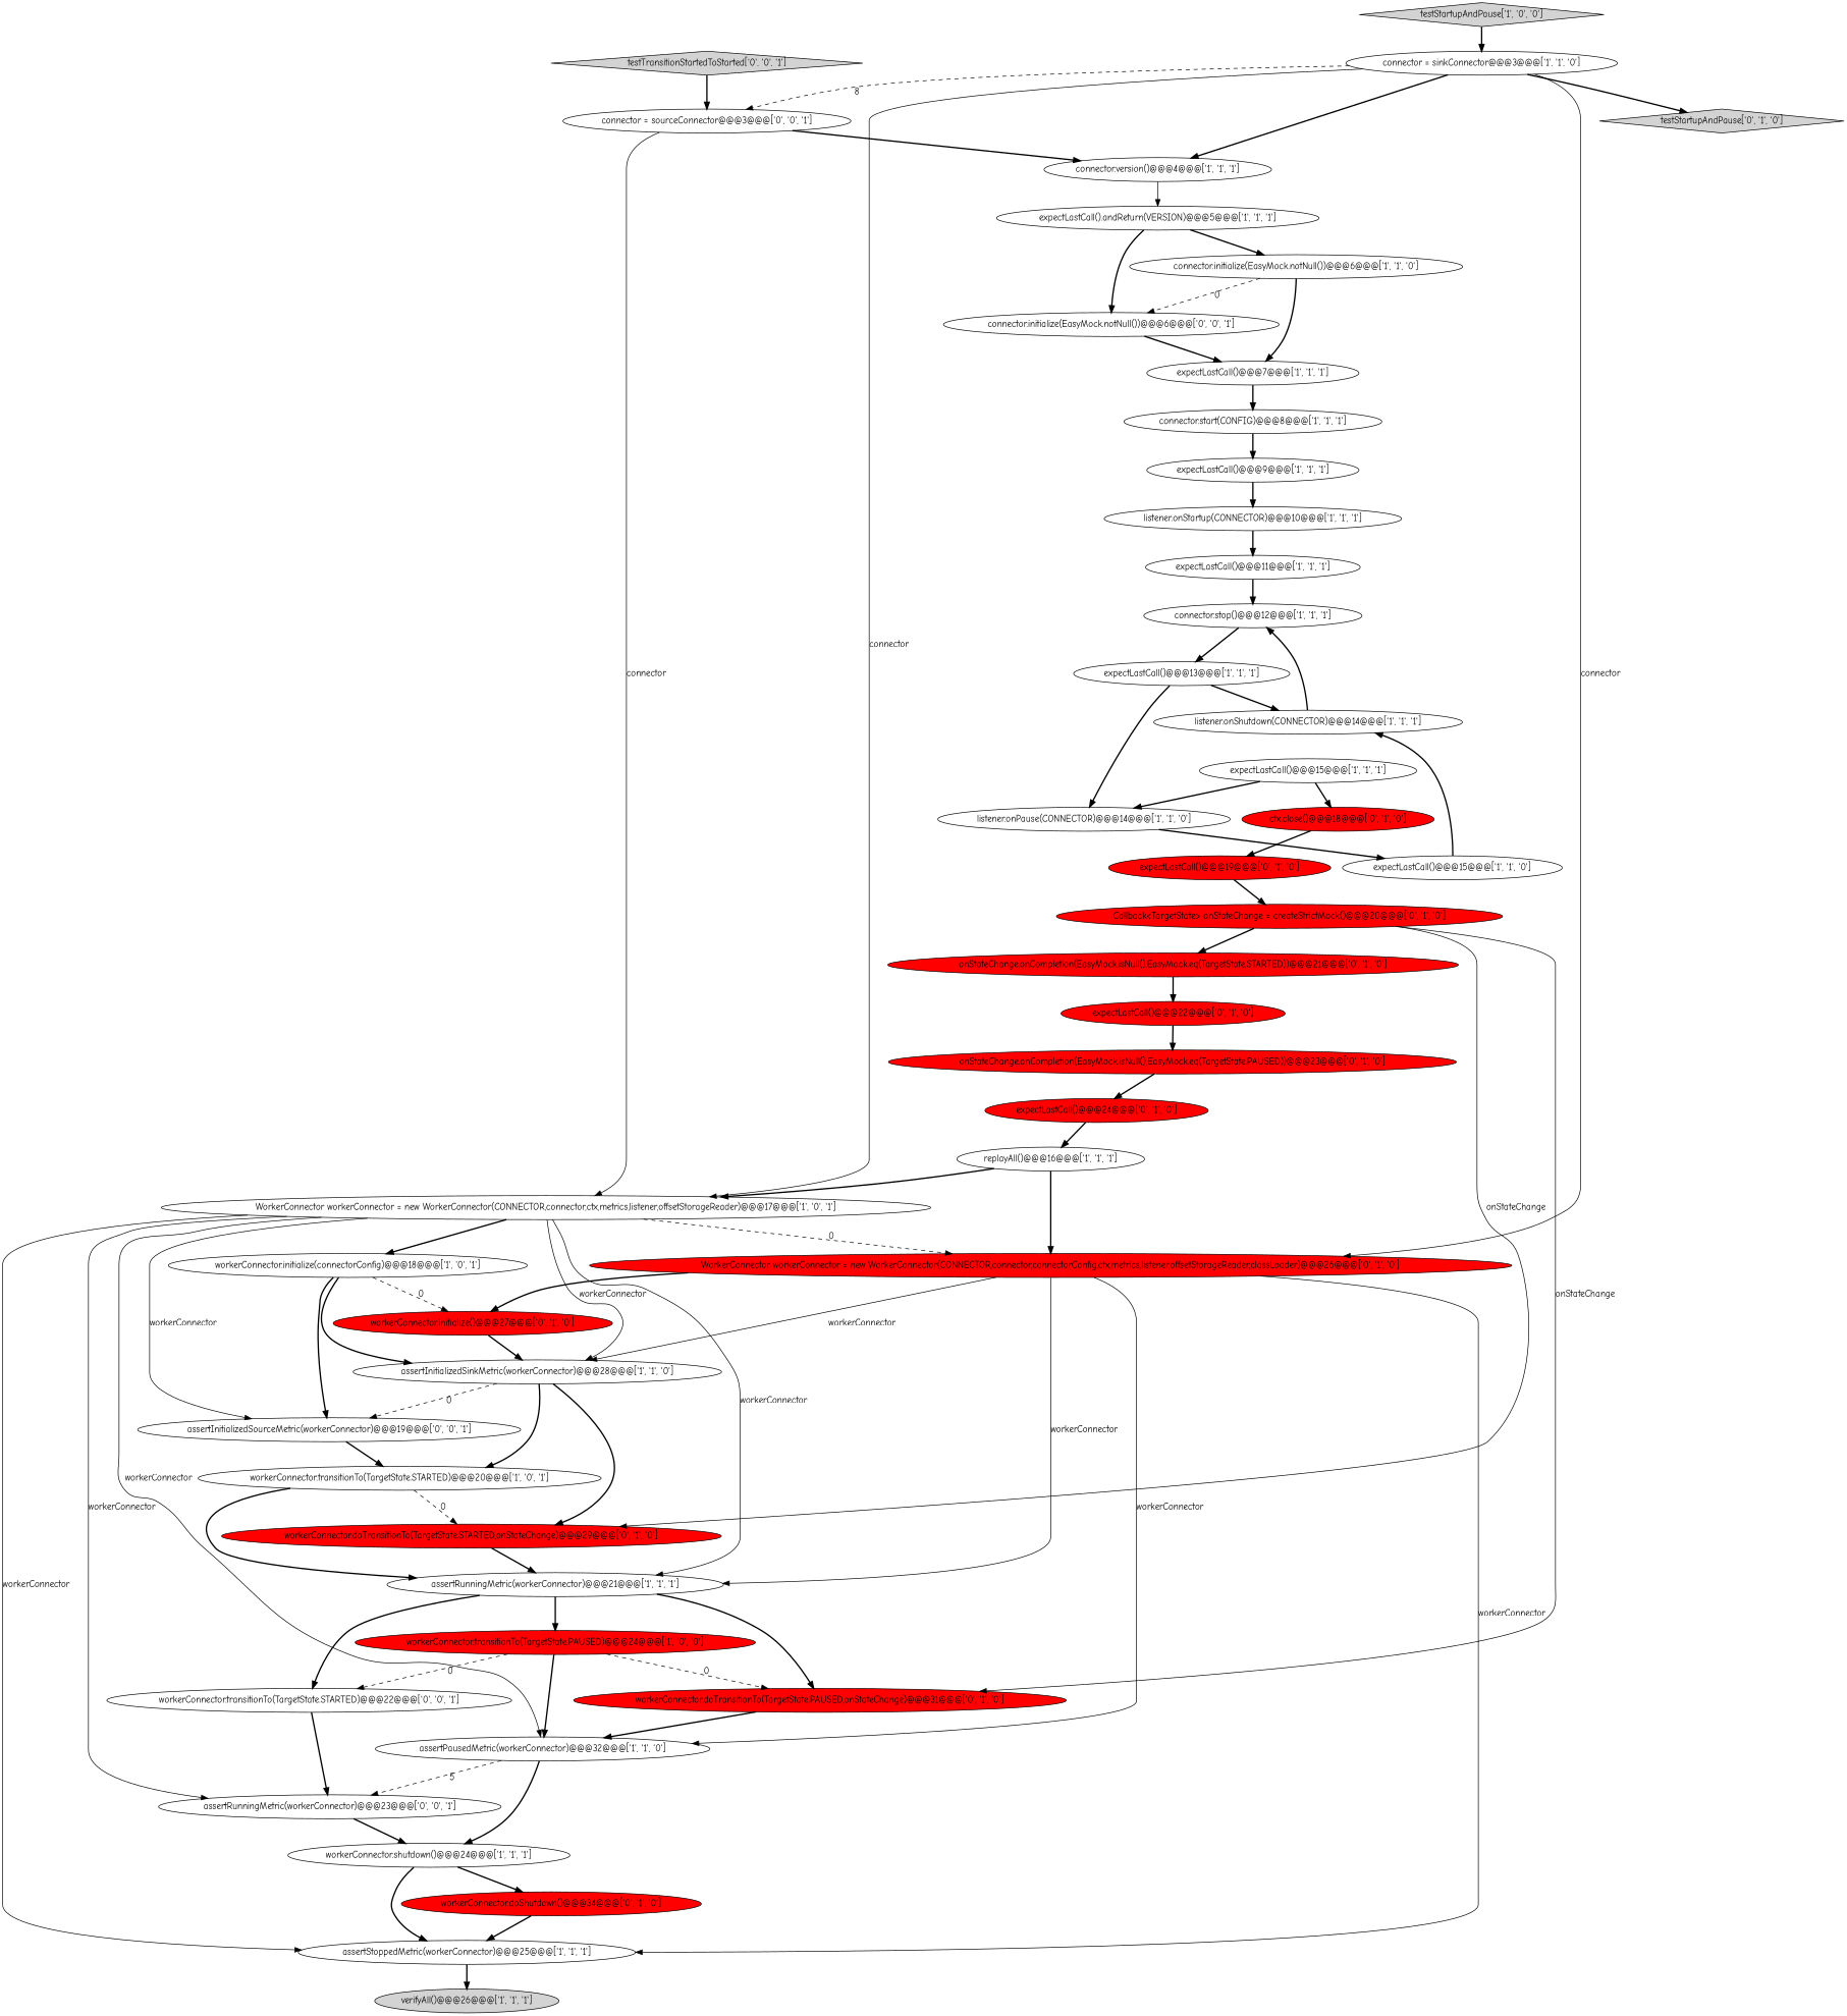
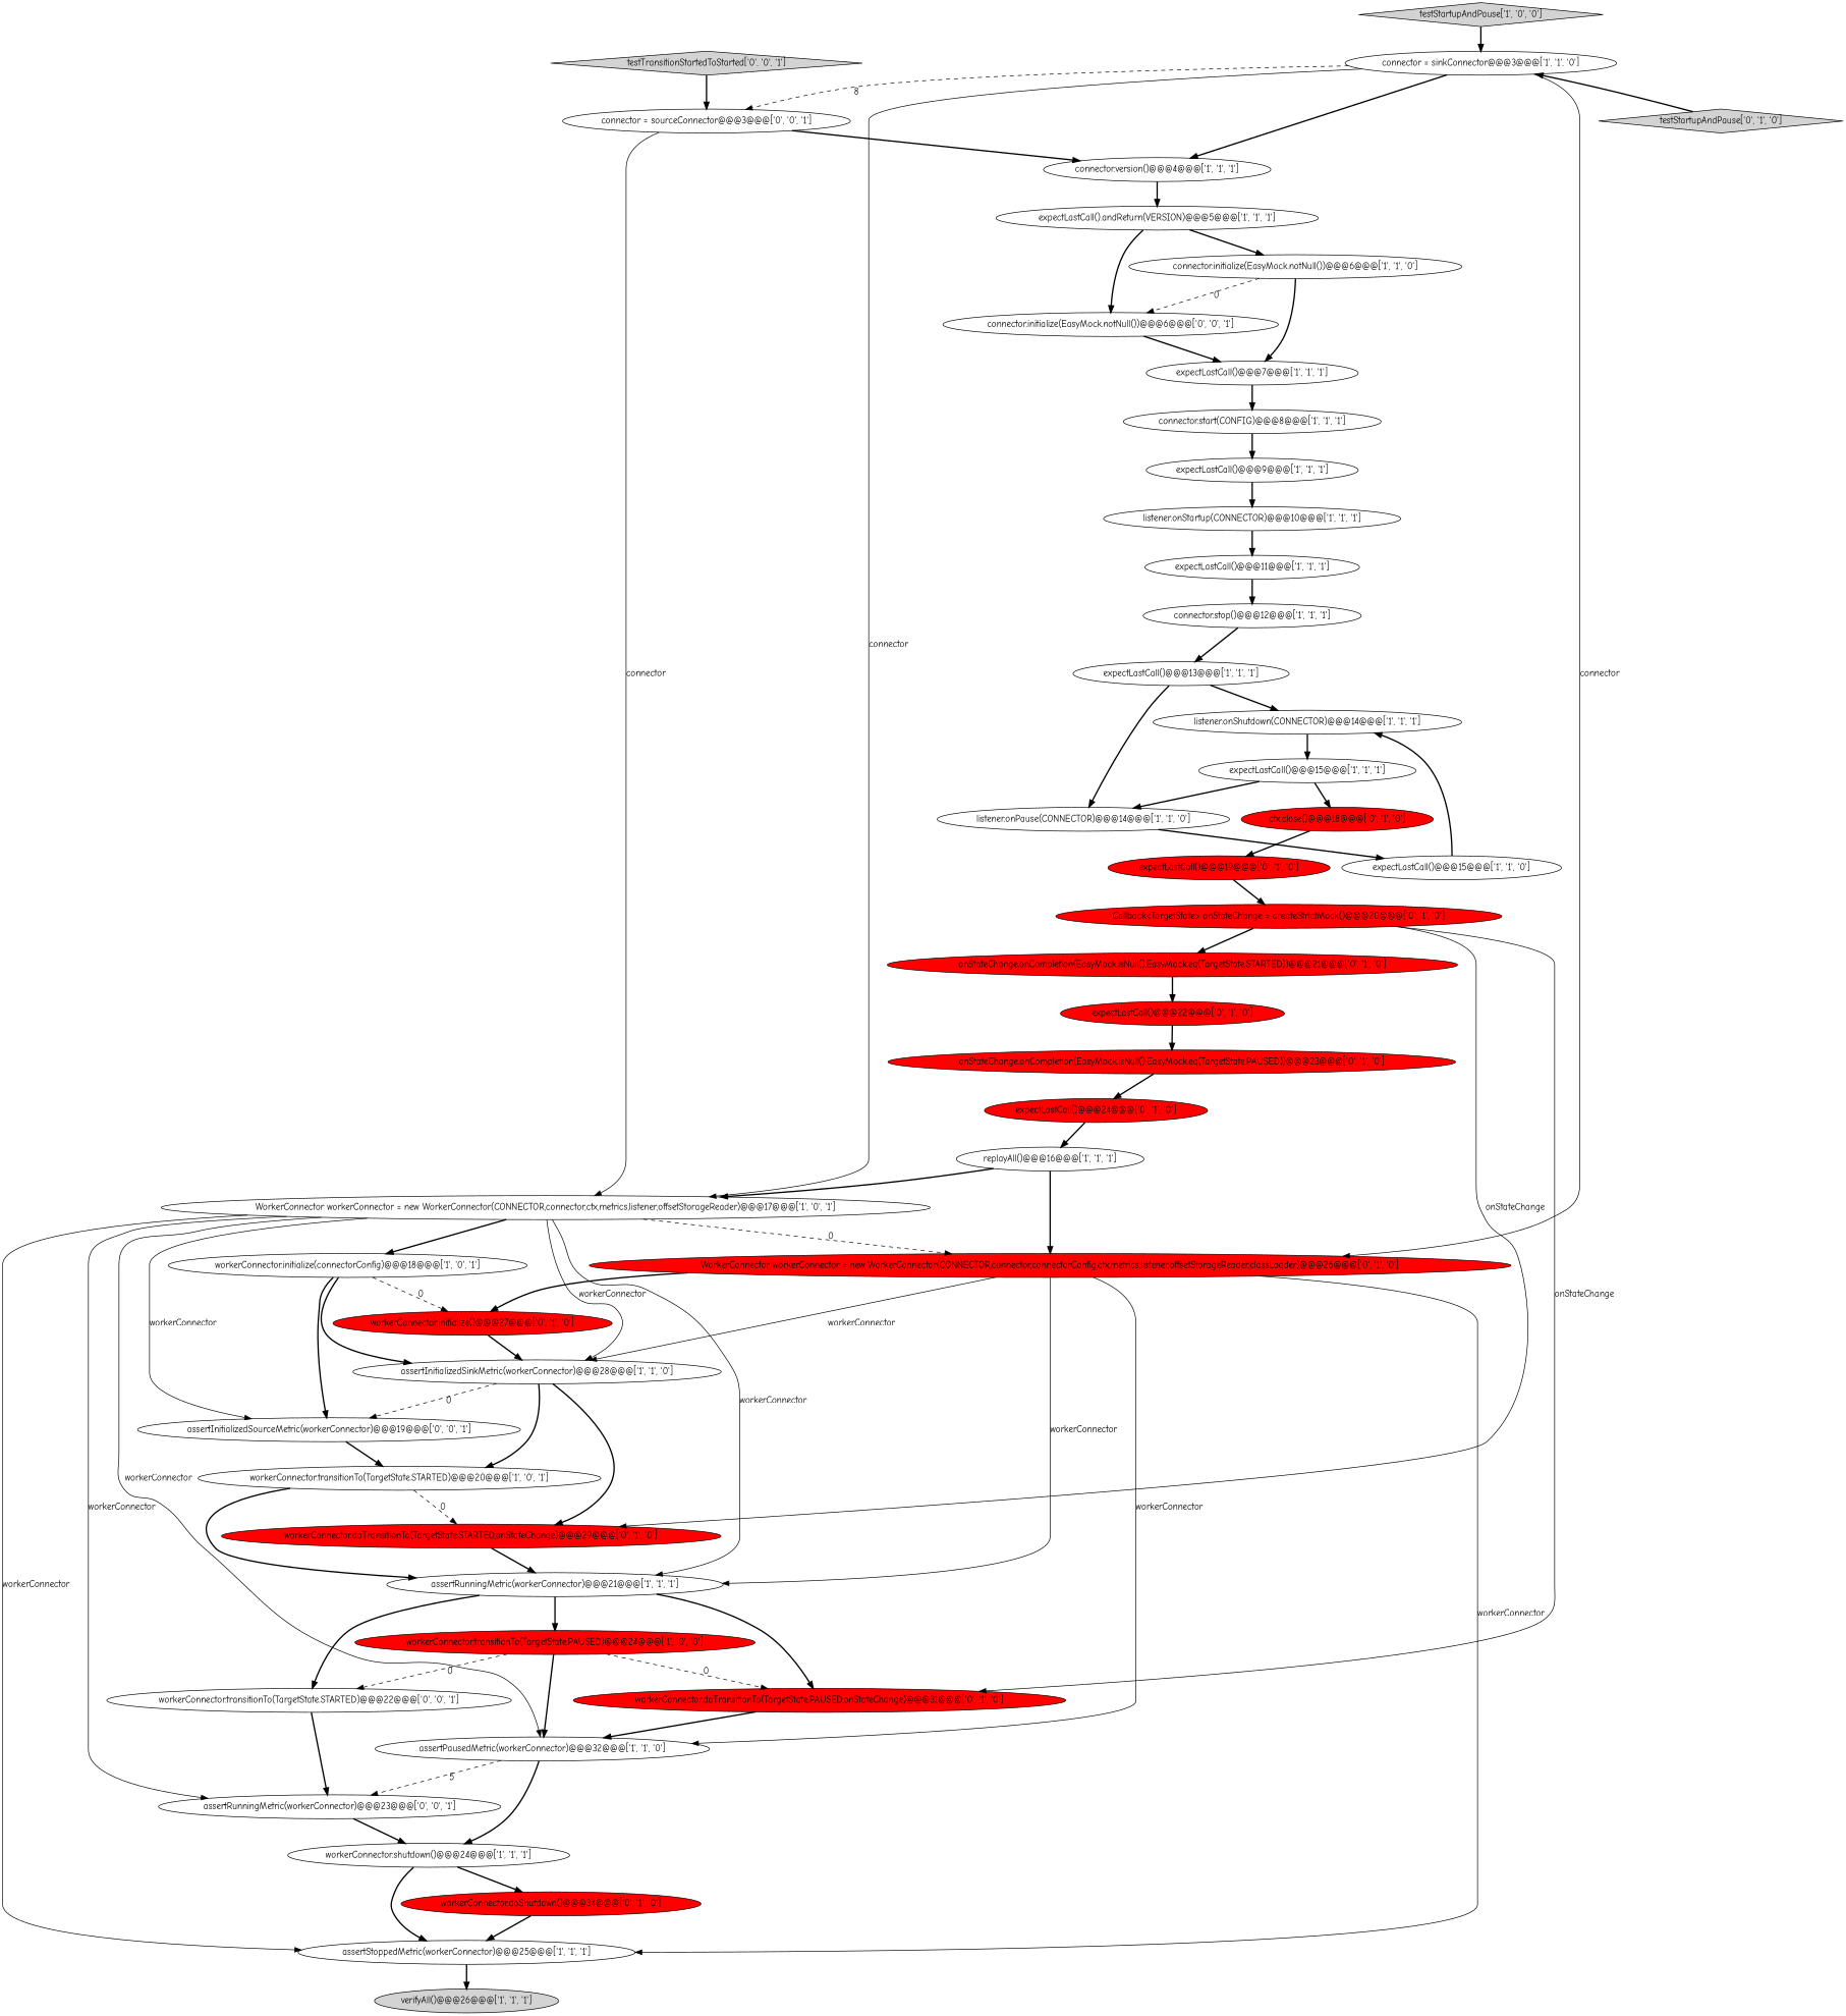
  digraph {
    fontname="Comic Neue"
    node [fillcolor=white fontname="Comic Neue" shape=ellipse style=filled]
    edge [fontname="Comic Neue" style=bold]
    n1 [label="expectLastCall().andReturn(VERSION)@@@5@@@['1', '1', '1']"]
    n2 [label="connector.initialize(EasyMock.notNull())@@@6@@@['1', '1', '0']"]
    n3 [label="connector.initialize(EasyMock.notNull())@@@6@@@['0', '0', '1']"]
    n4 [label="expectLastCall()@@@7@@@['1', '1', '1']"]
    n5 [fillcolor=red label="workerConnector.doTransitionTo(TargetState.STARTED,onStateChange)@@@29@@@['0', '1', '0']"]
    n6 [label="assertRunningMetric(workerConnector)@@@21@@@['1', '1', '1']"]
    n7 [fillcolor=red label="workerConnector.doTransitionTo(TargetState.PAUSED,onStateChange)@@@31@@@['0', '1', '0']"]
    n8 [label="workerConnector.transitionTo(TargetState.STARTED)@@@22@@@['0', '0', '1']"]
    n9 [fillcolor=red label="workerConnector.transitionTo(TargetState.PAUSED)@@@24@@@['1', '0', '0']"]
    n10 [fillcolor=red label="expectLastCall()@@@19@@@['0', '1', '0']"]
    n11 [fillcolor=red label="Callback<TargetState> onStateChange = createStrictMock()@@@20@@@['0', '1', '0']"]
    n12 [fillcolor=red label="onStateChange.onCompletion(EasyMock.isNull(),EasyMock.eq(TargetState.STARTED))@@@21@@@['0', '1', '0']"]
    n13 [label="assertRunningMetric(workerConnector)@@@23@@@['0', '0', '1']"]
    n14 [label="workerConnector.shutdown()@@@24@@@['1', '1', '1']"]
    n15 [label="assertStoppedMetric(workerConnector)@@@25@@@['1', '1', '1']"]
    n16 [fillcolor=red label="workerConnector.doShutdown()@@@34@@@['0', '1', '0']"]
    n17 [fillcolor=red label="workerConnector.initialize()@@@27@@@['0', '1', '0']"]
    n18 [label="assertInitializedSinkMetric(workerConnector)@@@28@@@['1', '1', '0']"]
    n19 [label="assertInitializedSourceMetric(workerConnector)@@@19@@@['0', '0', '1']"]
    n20 [label="workerConnector.transitionTo(TargetState.STARTED)@@@20@@@['1', '0', '1']"]
    n21 [label="connector = sourceConnector@@@3@@@['0', '0', '1']"]
    n22 [label="connector.version()@@@4@@@['1', '1', '1']"]
    n23 [label="WorkerConnector workerConnector = new WorkerConnector(CONNECTOR,connector,ctx,metrics,listener,offsetStorageReader)@@@17@@@['1', '0', '1']"]
    n24 [fillcolor=red label="WorkerConnector workerConnector = new WorkerConnector(CONNECTOR,connector,connectorConfig,ctx,metrics,listener,offsetStorageReader,classLoader)@@@26@@@['0', '1', '0']"]
    n25 [label="assertPausedMetric(workerConnector)@@@32@@@['1', '1', '0']"]
    n26 [label="workerConnector.initialize(connectorConfig)@@@18@@@['1', '0', '1']"]
    n27 [fillcolor=red label="onStateChange.onCompletion(EasyMock.isNull(),EasyMock.eq(TargetState.PAUSED))@@@23@@@['0', '1', '0']"]
    n28 [fillcolor=red label="expectLastCall()@@@24@@@['0', '1', '0']"]
    n29 [label="replayAll()@@@16@@@['1', '1', '1']"]
    n30 [fillcolor=lightgray label="verifyAll()@@@26@@@['1', '1', '1']"]
    n31 [label="connector.start(CONFIG)@@@8@@@['1', '1', '1']"]
    n32 [fillcolor=red label="expectLastCall()@@@22@@@['0', '1', '0']"]
    n33 [label="expectLastCall()@@@15@@@['1', '1', '0']"]
    n34 [label="listener.onShutdown(CONNECTOR)@@@14@@@['1', '1', '1']"]
    n35 [label="expectLastCall()@@@15@@@['1', '1', '1']"]
    n36 [label="expectLastCall()@@@11@@@['1', '1', '1']"]
    n37 [label="connector.stop()@@@12@@@['1', '1', '1']"]
    n38 [label="expectLastCall()@@@13@@@['1', '1', '1']"]
    n39 [label="listener.onPause(CONNECTOR)@@@14@@@['1', '1', '0']"]
    n40 [label="listener.onStartup(CONNECTOR)@@@10@@@['1', '1', '1']"]
    n41 [fillcolor=red label="ctx.close()@@@18@@@['0', '1', '0']"]
    n42 [fillcolor=lightgray label="testStartupAndPause['0', '1', '0']" shape=diamond]
    n43 [label="connector = sinkConnector@@@3@@@['1', '1', '0']"]
    n44 [fillcolor=lightgray label="testTransitionStartedToStarted['0', '0', '1']" shape=diamond]
    n45 [fillcolor=lightgray label="testStartupAndPause['1', '0', '0']" shape=diamond]
    n46 [label="expectLastCall()@@@9@@@['1', '1', '1']"]
    n1 -> n2
    n1 -> n3
    n2 -> n3 [label=0 style=dashed]
    n2 -> n4
    n3 -> n4
    n4 -> n31
    n5 -> n6
    n6 -> n7
    n6 -> n8
    n6 -> n9
    n7 -> n25
    n8 -> n13
    n9 -> n7 [label=0 style=dashed]
    n9 -> n8 [label=0 style=dashed]
    n9 -> n25
    n10 -> n11
    n11 -> n5 [label=onStateChange style=solid]
    n11 -> n7 [label=onStateChange style=solid]
    n11 -> n12
    n12 -> n32
    n13 -> n14
    n14 -> n15
    n14 -> n16
    n15 -> n30
    n16 -> n15
    n17 -> n18
    n18 -> n5
    n18 -> n19 [label=0 style=dashed]
    n18 -> n20
    n19 -> n20
    n20 -> n5 [label=0 style=dashed]
    n20 -> n6
    n21 -> n22
    n21 -> n23 [label=connector style=solid]
-   n22 -> n1 [style=solid]
+   n22 -> n1
    n23 -> n6 [label=workerConnector style=solid]
    n23 -> n13 [label=workerConnector style=solid]
    n23 -> n15 [label=workerConnector style=solid]
    n23 -> n18 [label=workerConnector style=solid]
    n23 -> n19 [label=workerConnector style=solid]
    n23 -> n24 [label=0 style=dashed]
    n23 -> n25 [label=workerConnector style=solid]
    n23 -> n26
    n24 -> n6 [label=workerConnector style=solid]
    n24 -> n15 [label=workerConnector style=solid]
    n24 -> n17
    n24 -> n18 [label=workerConnector style=solid]
    n24 -> n25 [label=workerConnector style=solid]
    n25 -> n13 [label=5 style=dashed]
    n25 -> n14
    n26 -> n17 [label=0 style=dashed]
    n26 -> n18
    n26 -> n19
    n27 -> n28
    n28 -> n29
    n29 -> n23
    n29 -> n24
    n31 -> n46
    n32 -> n27
    n33 -> n34
-   n34 -> n37
+   n34 -> n35
    n35 -> n39
    n35 -> n41
    n36 -> n37
    n37 -> n38
    n38 -> n34
    n38 -> n39
    n39 -> n33
    n40 -> n36
    n41 -> n10
-   n43 -> n42
+   n42 -> n43
    n43 -> n21 [label=8 style=dashed]
    n43 -> n22
    n43 -> n23 [label=connector style=solid]
    n43 -> n24 [label=connector style=solid]
    n44 -> n21
    n45 -> n43
    n46 -> n40
  }
